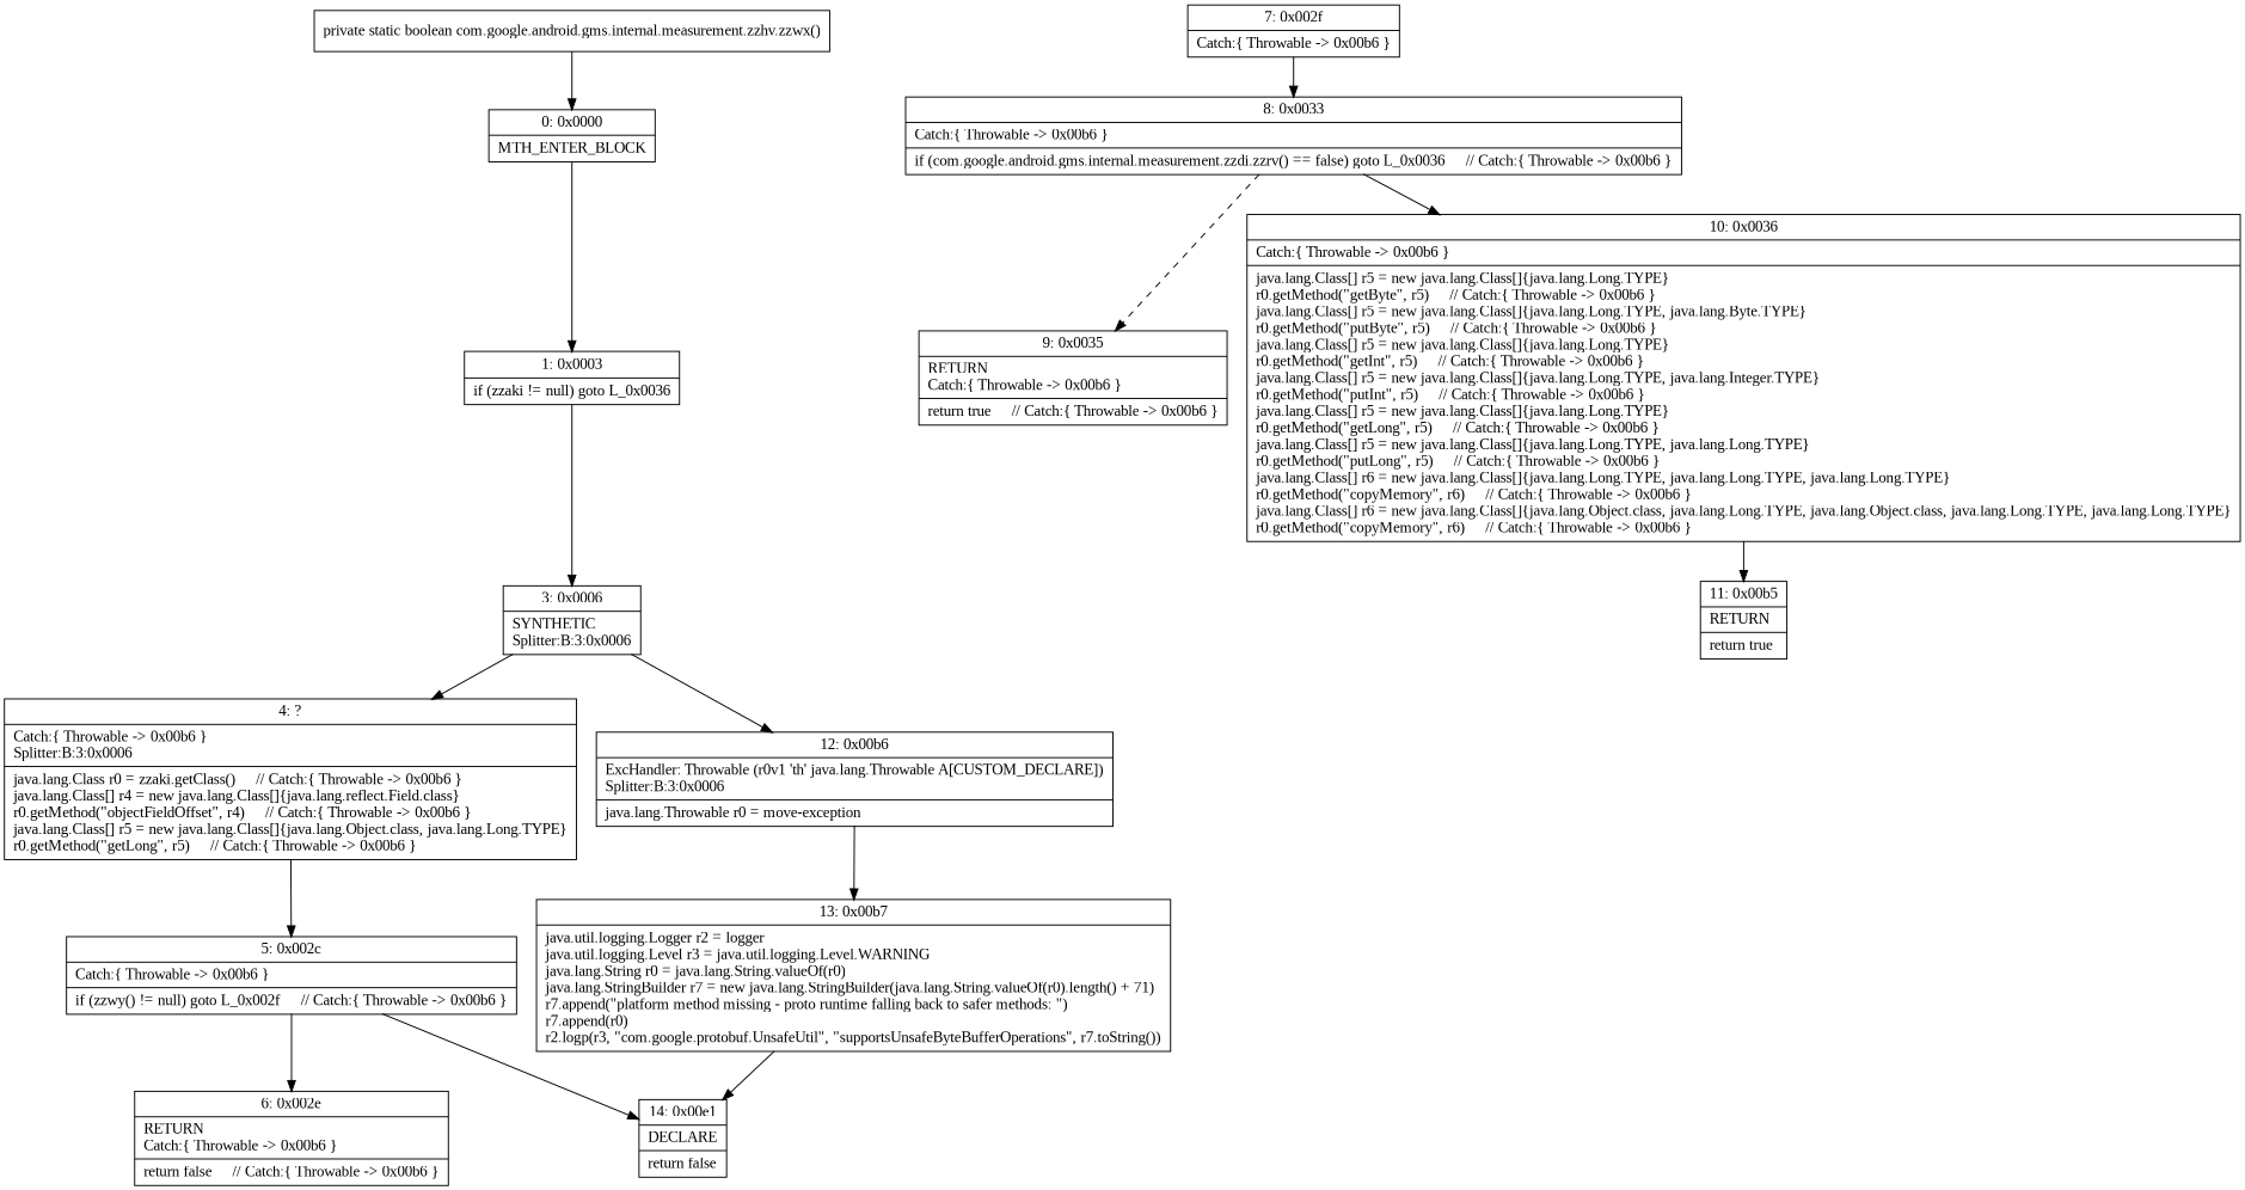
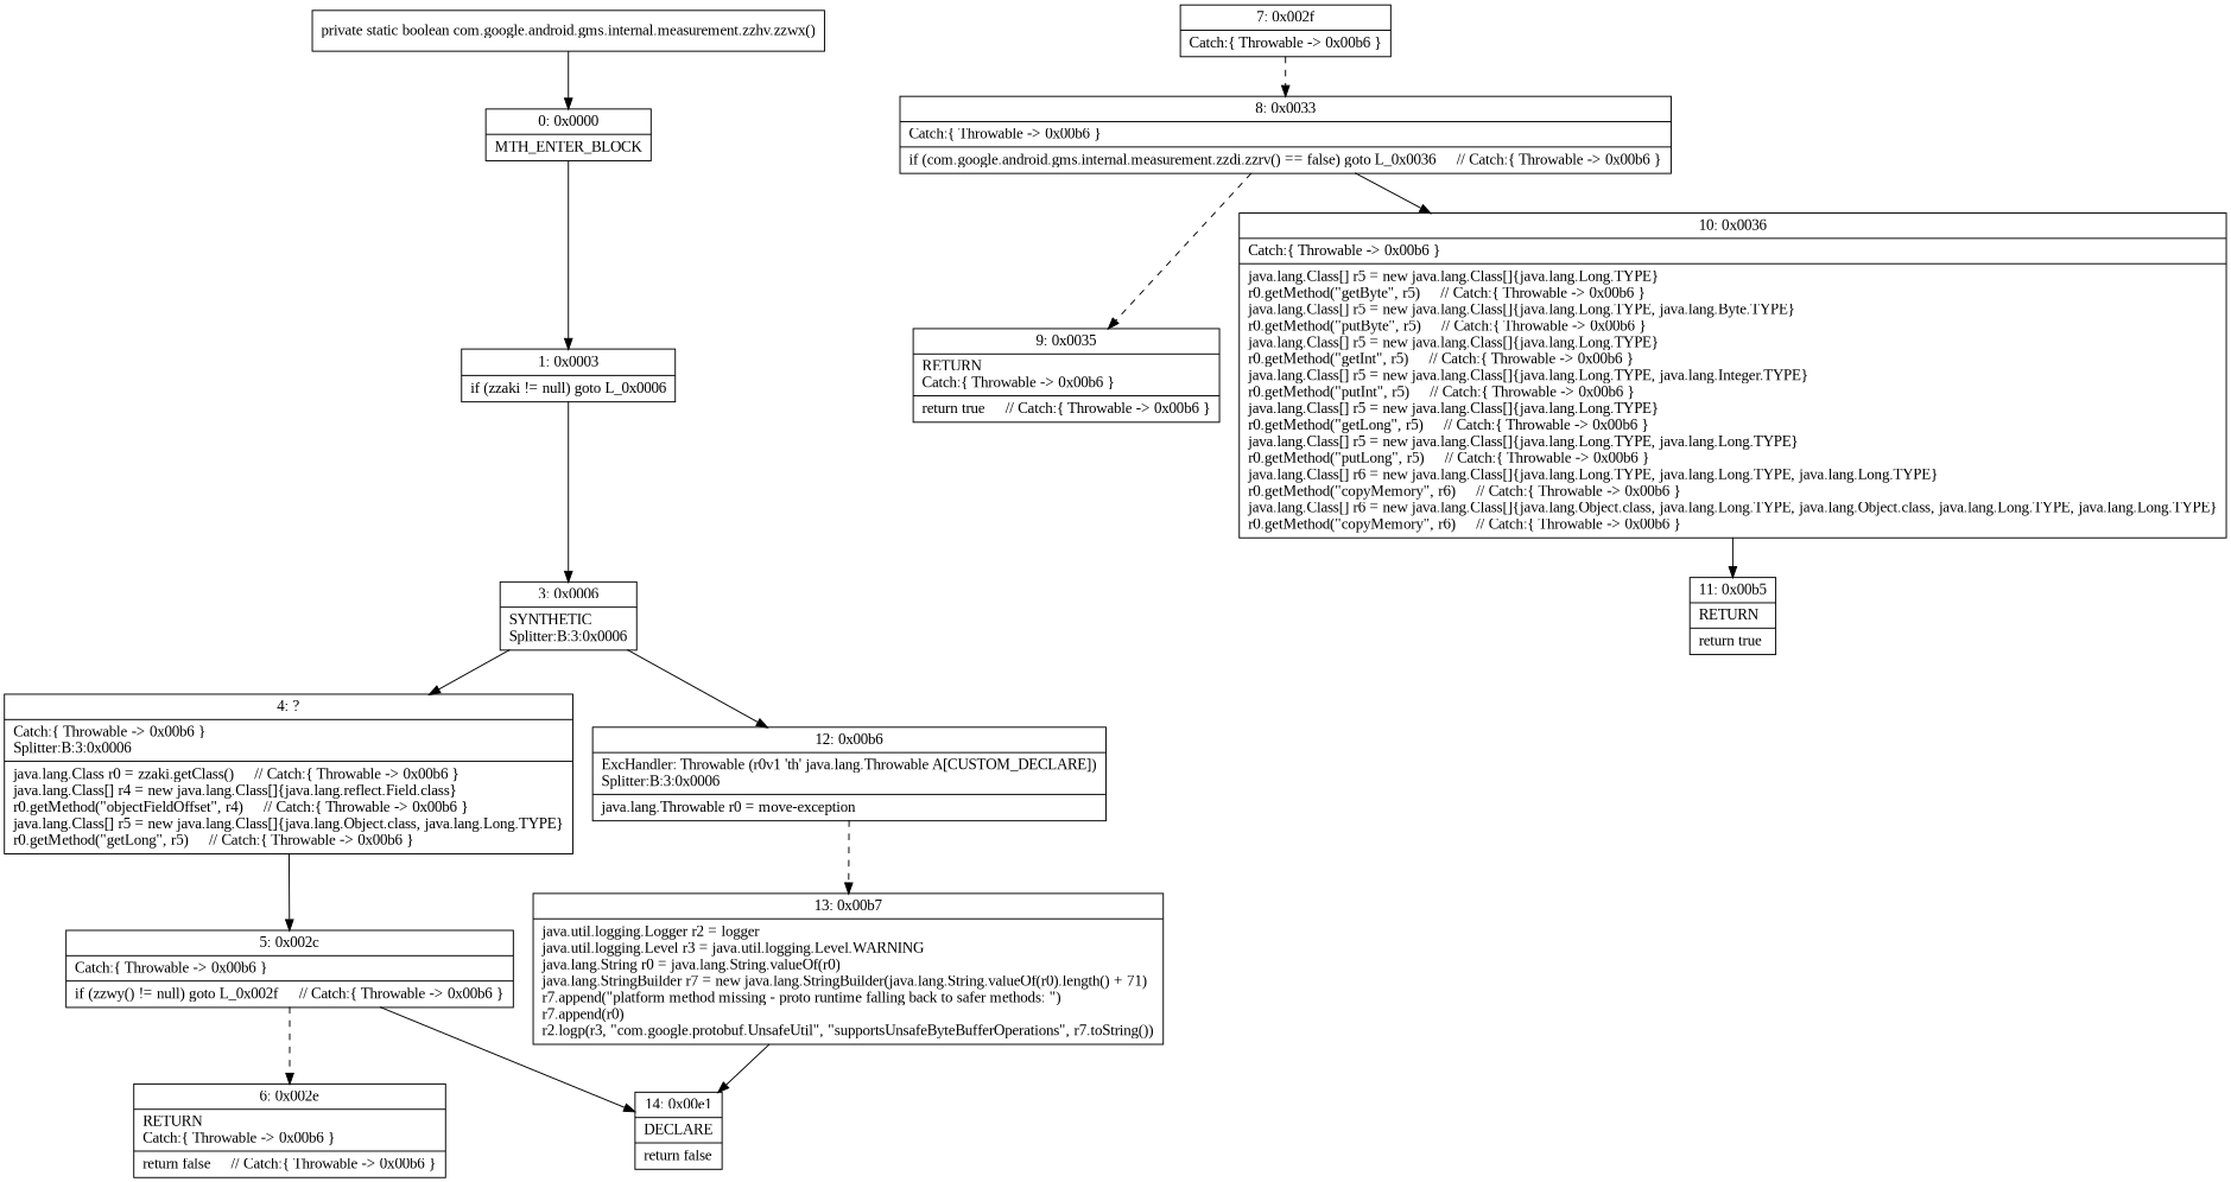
  digraph {
    fontname="Liberation Serif"
    node [fontname="Liberation Serif" shape=record]
    edge [fontname="Liberation Serif"]
    n1 [label="{0\:\ 0x0000|MTH_ENTER_BLOCK\l}"]
-   n2 [label="{1\:\ 0x0003|if (zzaki != null) goto L_0x0036\l}"]
+   n2 [label="{1\:\ 0x0003|if (zzaki != null) goto L_0x0006\l}"]
    n3 [label="{3\:\ 0x0006|SYNTHETIC\lSplitter:B:3:0x0006\l}"]
    n4 [label="{4\:\ ?|Catch:\{ Throwable \-\> 0x00b6 \}\lSplitter:B:3:0x0006\l|java.lang.Class r0 = zzaki.getClass()     \/\/ Catch:\{ Throwable \-\> 0x00b6 \}\ljava.lang.Class[] r4 = new java.lang.Class[]\{java.lang.reflect.Field.class\}\lr0.getMethod(\"objectFieldOffset\", r4)     \/\/ Catch:\{ Throwable \-\> 0x00b6 \}\ljava.lang.Class[] r5 = new java.lang.Class[]\{java.lang.Object.class, java.lang.Long.TYPE\}\lr0.getMethod(\"getLong\", r5)     \/\/ Catch:\{ Throwable \-\> 0x00b6 \}\l}"]
    n5 [label="{12\:\ 0x00b6|ExcHandler: Throwable (r0v1 'th' java.lang.Throwable A[CUSTOM_DECLARE])\lSplitter:B:3:0x0006\l|java.lang.Throwable r0 = move\-exception\l}"]
    n6 [label="{5\:\ 0x002c|Catch:\{ Throwable \-\> 0x00b6 \}\l|if (zzwy() != null) goto L_0x002f     \/\/ Catch:\{ Throwable \-\> 0x00b6 \}\l}"]
    n7 [label="{13\:\ 0x00b7|java.util.logging.Logger r2 = logger\ljava.util.logging.Level r3 = java.util.logging.Level.WARNING\ljava.lang.String r0 = java.lang.String.valueOf(r0)\ljava.lang.StringBuilder r7 = new java.lang.StringBuilder(java.lang.String.valueOf(r0).length() + 71)\lr7.append(\"platform method missing \- proto runtime falling back to safer methods: \")\lr7.append(r0)\lr2.logp(r3, \"com.google.protobuf.UnsafeUtil\", \"supportsUnsafeByteBufferOperations\", r7.toString())\l}"]
    n8 [label="{6\:\ 0x002e|RETURN\lCatch:\{ Throwable \-\> 0x00b6 \}\l|return false     \/\/ Catch:\{ Throwable \-\> 0x00b6 \}\l}"]
    n9 [label="{14\:\ 0x00e1|DECLARE\l|return false\l}"]
    n10 [label="{7\:\ 0x002f|Catch:\{ Throwable \-\> 0x00b6 \}\l}"]
    n11 [label="{8\:\ 0x0033|Catch:\{ Throwable \-\> 0x00b6 \}\l|if (com.google.android.gms.internal.measurement.zzdi.zzrv() == false) goto L_0x0036     \/\/ Catch:\{ Throwable \-\> 0x00b6 \}\l}"]
    n12 [label="{9\:\ 0x0035|RETURN\lCatch:\{ Throwable \-\> 0x00b6 \}\l|return true     \/\/ Catch:\{ Throwable \-\> 0x00b6 \}\l}"]
    n13 [label="{10\:\ 0x0036|Catch:\{ Throwable \-\> 0x00b6 \}\l|java.lang.Class[] r5 = new java.lang.Class[]\{java.lang.Long.TYPE\}\lr0.getMethod(\"getByte\", r5)     \/\/ Catch:\{ Throwable \-\> 0x00b6 \}\ljava.lang.Class[] r5 = new java.lang.Class[]\{java.lang.Long.TYPE, java.lang.Byte.TYPE\}\lr0.getMethod(\"putByte\", r5)     \/\/ Catch:\{ Throwable \-\> 0x00b6 \}\ljava.lang.Class[] r5 = new java.lang.Class[]\{java.lang.Long.TYPE\}\lr0.getMethod(\"getInt\", r5)     \/\/ Catch:\{ Throwable \-\> 0x00b6 \}\ljava.lang.Class[] r5 = new java.lang.Class[]\{java.lang.Long.TYPE, java.lang.Integer.TYPE\}\lr0.getMethod(\"putInt\", r5)     \/\/ Catch:\{ Throwable \-\> 0x00b6 \}\ljava.lang.Class[] r5 = new java.lang.Class[]\{java.lang.Long.TYPE\}\lr0.getMethod(\"getLong\", r5)     \/\/ Catch:\{ Throwable \-\> 0x00b6 \}\ljava.lang.Class[] r5 = new java.lang.Class[]\{java.lang.Long.TYPE, java.lang.Long.TYPE\}\lr0.getMethod(\"putLong\", r5)     \/\/ Catch:\{ Throwable \-\> 0x00b6 \}\ljava.lang.Class[] r6 = new java.lang.Class[]\{java.lang.Long.TYPE, java.lang.Long.TYPE, java.lang.Long.TYPE\}\lr0.getMethod(\"copyMemory\", r6)     \/\/ Catch:\{ Throwable \-\> 0x00b6 \}\ljava.lang.Class[] r6 = new java.lang.Class[]\{java.lang.Object.class, java.lang.Long.TYPE, java.lang.Object.class, java.lang.Long.TYPE, java.lang.Long.TYPE\}\lr0.getMethod(\"copyMemory\", r6)     \/\/ Catch:\{ Throwable \-\> 0x00b6 \}\l}"]
    n14 [label="{11\:\ 0x00b5|RETURN\l|return true\l}"]
    n15 [label="{private static boolean com.google.android.gms.internal.measurement.zzhv.zzwx() }"]
    n1 -> n2
    n2 -> n3
    n3 -> n4
    n3 -> n5
    n4 -> n6
-   n5 -> n7
-   n6 -> n8 [style=solid]
+   n5 -> n7 [style=dashed]
+   n6 -> n8 [style=dashed]
    n6 -> n9
    n7 -> n9
-   n10 -> n11
+   n10 -> n11 [style=dashed]
    n11 -> n12 [style=dashed]
    n11 -> n13
    n13 -> n14
    n15 -> n1
  }
